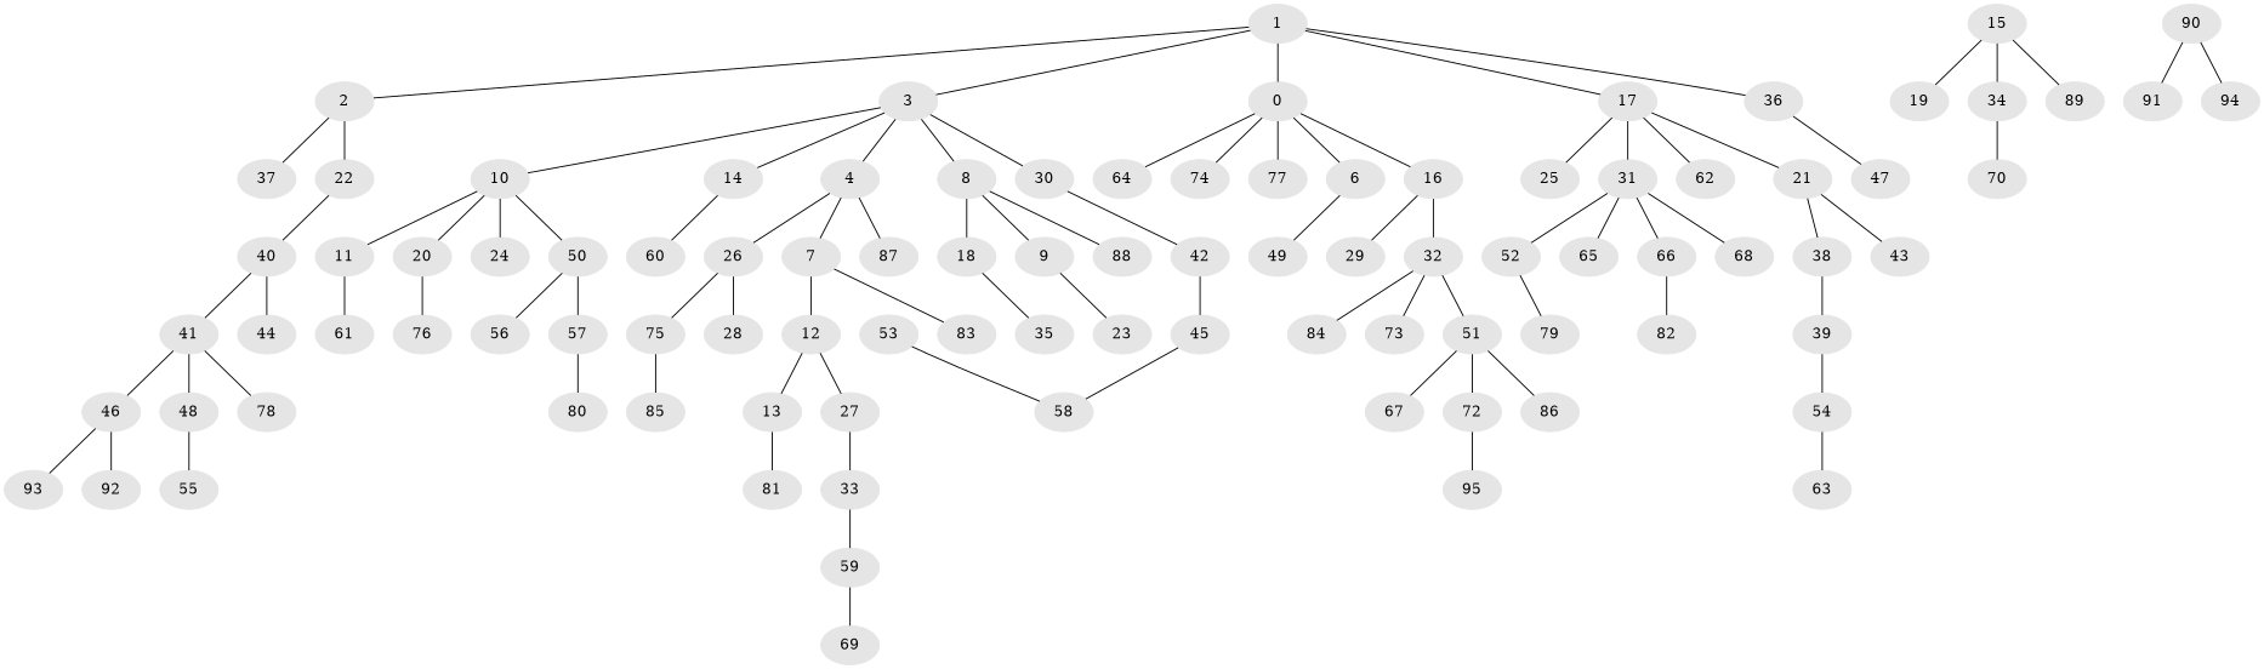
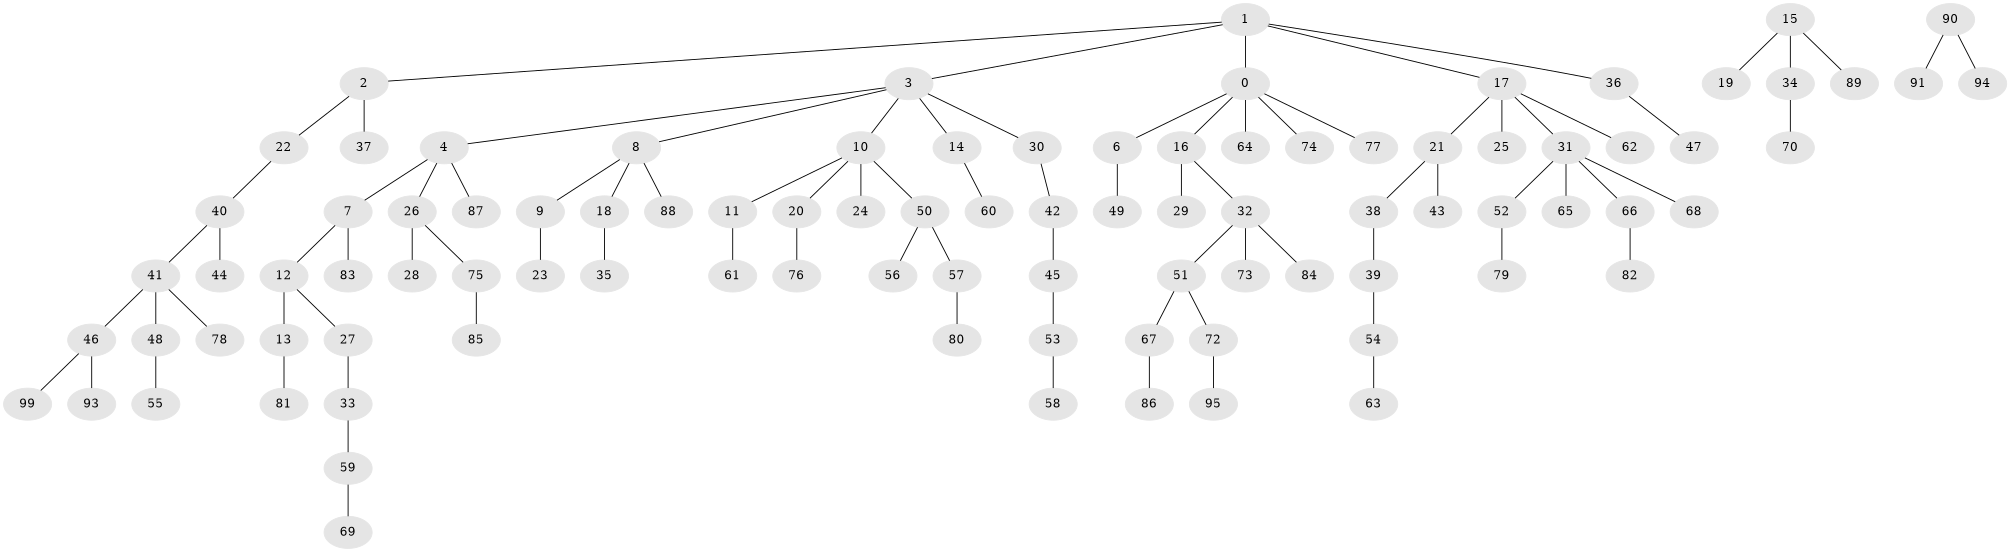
  graph {
    node [color=gray90 style=filled]
    1
    2
    3
    n4 [label=0]
    17
    36
    22
    37
    4
    8
    10
    14
    30
    6
    16
    64
    74
    77
    21
    25
    31
    62
    47
    40
    7
    26
    87
    9
    18
    88
    11
    20
    24
    50
    60
    42
    12
    83
    28
    75
    49
    29
    32
    15
    19
    34
    89
    13
    27
    23
    35
    61
    76
    56
    57
    81
    33
    70
    51
    73
    84
    38
    43
    52
    65
    66
    68
    39
    41
    44
    85
    59
    90
    91
    94
    45
    79
    82
    67
    72
    69
    54
    63
    46
    48
    78
-   92
+   92 [label=99]
    93
    55
    53
    58
    80
    86
    95
    1 -- 2
    1 -- 3
    1 -- n4
    1 -- 17
    1 -- 36
    2 -- 22
    2 -- 37
    3 -- 4
    3 -- 8
    3 -- 10
    3 -- 14
    3 -- 30
    n4 -- 6
    n4 -- 16
    n4 -- 64
    n4 -- 74
    n4 -- 77
    17 -- 21
    17 -- 25
    17 -- 31
    17 -- 62
    36 -- 47
    22 -- 40
    4 -- 7
    4 -- 26
    4 -- 87
    8 -- 9
    8 -- 18
    8 -- 88
    10 -- 11
    10 -- 20
    10 -- 24
    10 -- 50
    14 -- 60
    30 -- 42
    6 -- 49
    16 -- 29
    16 -- 32
    21 -- 38
    21 -- 43
    31 -- 52
    31 -- 65
    31 -- 66
    31 -- 68
    40 -- 41
    40 -- 44
    7 -- 12
    7 -- 83
    26 -- 28
    26 -- 75
    9 -- 23
    18 -- 35
    11 -- 61
    20 -- 76
    50 -- 56
    50 -- 57
    42 -- 45
    12 -- 13
    12 -- 27
    75 -- 85
    32 -- 51
    32 -- 73
    32 -- 84
    15 -- 19
    15 -- 34
    15 -- 89
    34 -- 70
    13 -- 81
    27 -- 33
    57 -- 80
    33 -- 59
    51 -- 67
    51 -- 72
    38 -- 39
    52 -- 79
    66 -- 82
    39 -- 54
    41 -- 46
    41 -- 48
    41 -- 78
    59 -- 69
    90 -- 91
    90 -- 94
-   45 -- 58
-   51 -- 86
+   45 -- 53
+   67 -- 86
    72 -- 95
    54 -- 63
    46 -- 92
    46 -- 93
    48 -- 55
    53 -- 58
  }
